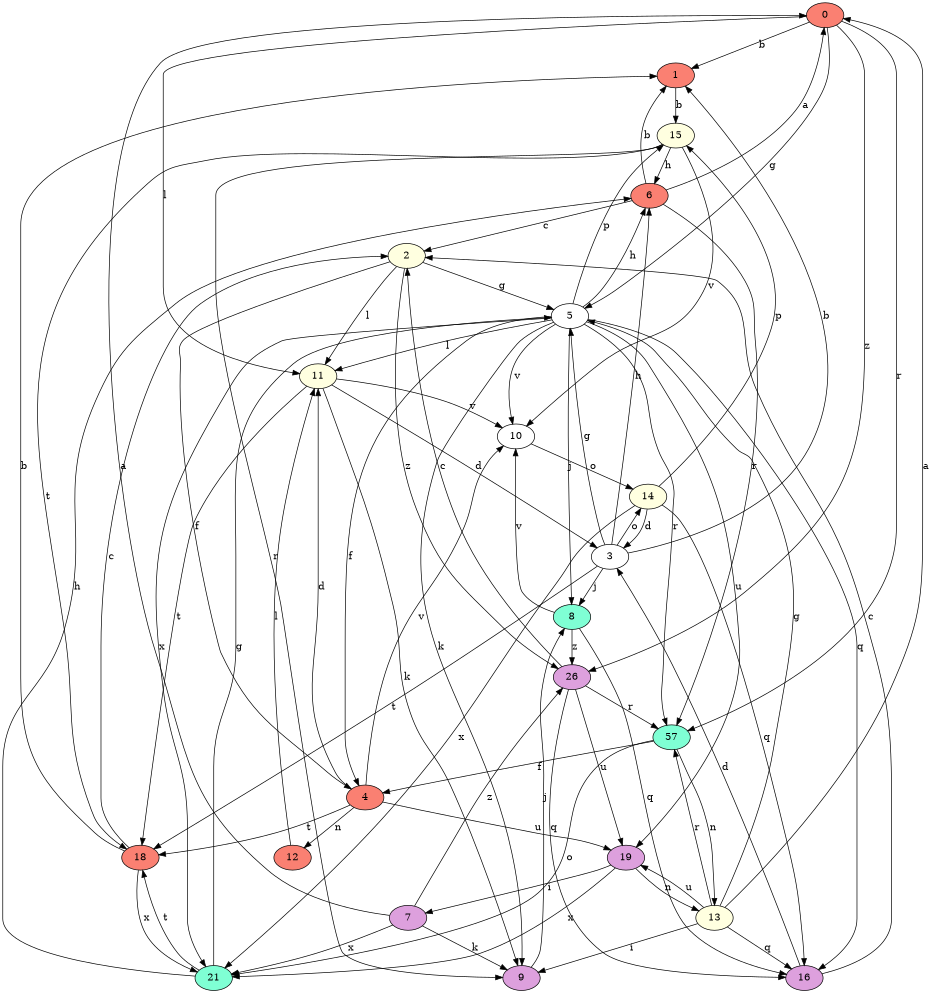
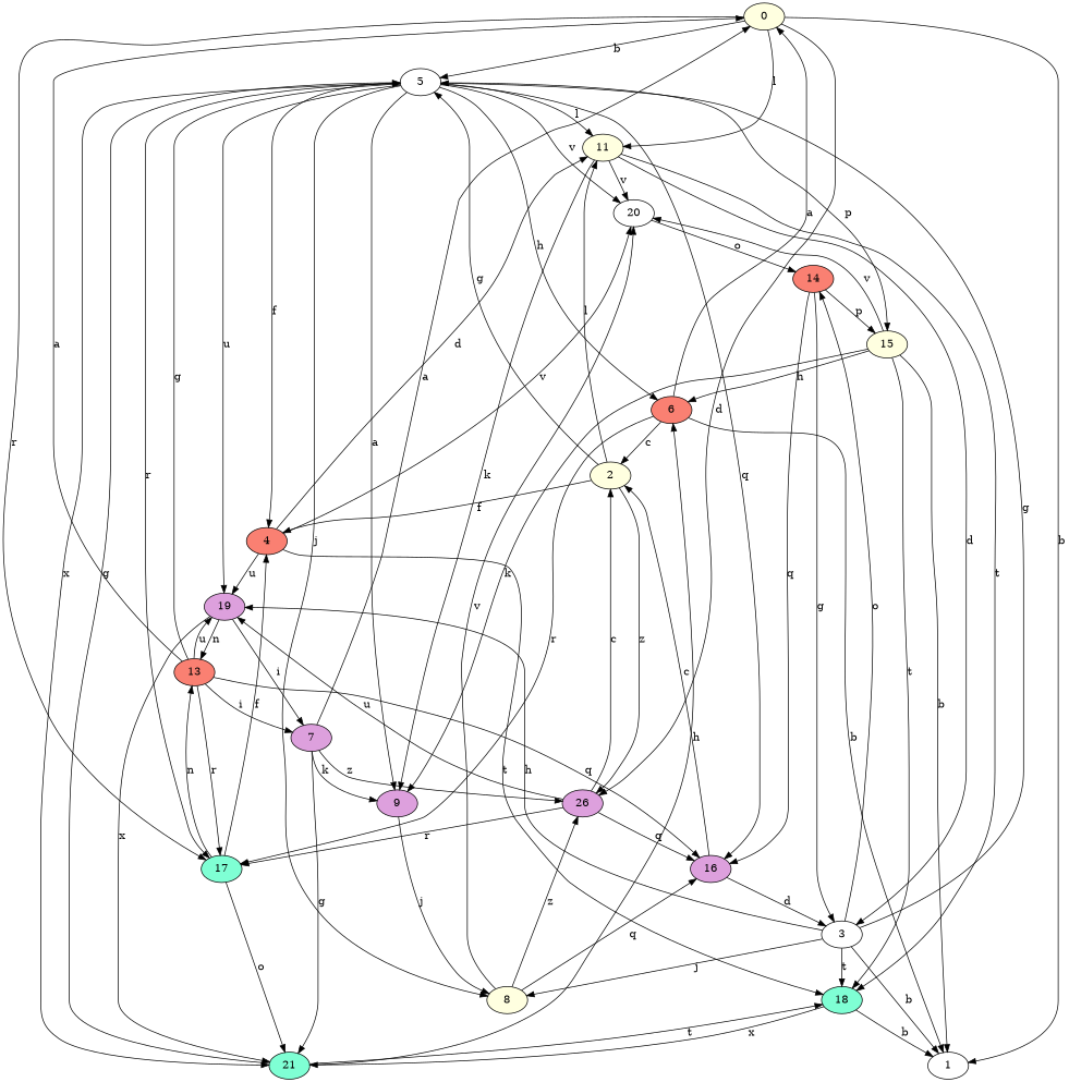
  strict digraph {
    node [fillcolor=plum style=filled]
-   0 [fillcolor=salmon]
-   1 [fillcolor=salmon]
+   0 [fillcolor=lightyellow]
+   1 [fillcolor=white]
    5 [fillcolor=white]
    11 [fillcolor=lightyellow]
-   17 [fillcolor=aquamarine label=57]
+   17 [fillcolor=aquamarine]
    26
    4 [fillcolor=salmon]
    6 [fillcolor=salmon]
-   8 [fillcolor=aquamarine]
+   8 [fillcolor=lightyellow]
    19
-   20 [fillcolor=white label=10]
+   20 [fillcolor=white]
    9
    15 [fillcolor=lightyellow]
    16
    21 [fillcolor=aquamarine]
    3 [fillcolor=white]
-   18 [fillcolor=salmon]
-   13 [fillcolor=lightyellow]
+   18 [fillcolor=aquamarine]
+   13 [fillcolor=salmon]
    2 [fillcolor=lightyellow]
-   12 [fillcolor=salmon]
-   14 [fillcolor=lightyellow]
+   14 [fillcolor=salmon]
    7
    0 -> 1 [label=b]
-   0 -> 5 [label=g]
+   0 -> 5 [label=b]
    0 -> 11 [label=l]
    0 -> 17 [label=r]
-   0 -> 26 [label=z]
+   0 -> 26 [label=d]
    5 -> 11 [label=l]
    5 -> 17 [label=r]
    5 -> 4 [label=f]
    5 -> 6 [label=h]
    5 -> 8 [label=j]
    5 -> 19 [label=u]
    5 -> 20 [label=v]
-   5 -> 9 [label=k]
+   5 -> 9 [label=a]
    5 -> 15 [label=p]
    5 -> 16 [label=q]
    5 -> 21 [label=x]
    11 -> 20 [label=v]
    11 -> 9 [label=k]
    11 -> 3 [label=d]
    11 -> 18 [label=t]
    17 -> 4 [label=f]
    17 -> 21 [label=o]
    17 -> 13 [label=n]
    26 -> 17 [label=r]
    26 -> 19 [label=u]
    26 -> 16 [label=q]
    26 -> 2 [label=c]
    4 -> 11 [label=d]
    4 -> 19 [label=u]
    4 -> 20 [label=v]
    4 -> 18 [label=t]
-   4 -> 12 [label=n]
    6 -> 0 [label=a]
    6 -> 1 [label=b]
    6 -> 17 [label=r]
    6 -> 2 [label=c]
    8 -> 26 [label=z]
    8 -> 20 [label=v]
    8 -> 16 [label=q]
    19 -> 21 [label=x]
    19 -> 13 [label=n]
    19 -> 7 [label=i]
    20 -> 14 [label=o]
    9 -> 8 [label=j]
-   1 -> 15 [label=b]
+   15 -> 1 [label=b]
    15 -> 6 [label=h]
    15 -> 20 [label=v]
-   15 -> 9 [label=r]
+   15 -> 9 [label=k]
    15 -> 18 [label=t]
    16 -> 3 [label=d]
    16 -> 2 [label=c]
    21 -> 5 [label=g]
    21 -> 6 [label=h]
    21 -> 18 [label=t]
    3 -> 1 [label=b]
    3 -> 5 [label=g]
-   3 -> 6 [label=h]
+   3 -> 19 [label=h]
    3 -> 8 [label=j]
    3 -> 18 [label=t]
    3 -> 14 [label=o]
    18 -> 1 [label=b]
    18 -> 21 [label=x]
-   18 -> 2 [label=c]
    13 -> 0 [label=a]
    13 -> 5 [label=g]
    13 -> 17 [label=r]
    13 -> 19 [label=u]
    13 -> 16 [label=q]
-   13 -> 9 [label=i]
+   13 -> 7 [label=i]
    2 -> 5 [label=g]
    2 -> 11 [label=l]
    2 -> 26 [label=z]
    2 -> 4 [label=f]
-   12 -> 11 [label=l]
    14 -> 15 [label=p]
    14 -> 16 [label=q]
-   14 -> 21 [label=x]
-   14 -> 3 [label=d]
+   14 -> 3 [label=g]
    7 -> 0 [label=a]
    7 -> 26 [label=z]
    7 -> 9 [label=k]
-   7 -> 21 [label=x]
+   7 -> 21 [label=g]
  }
